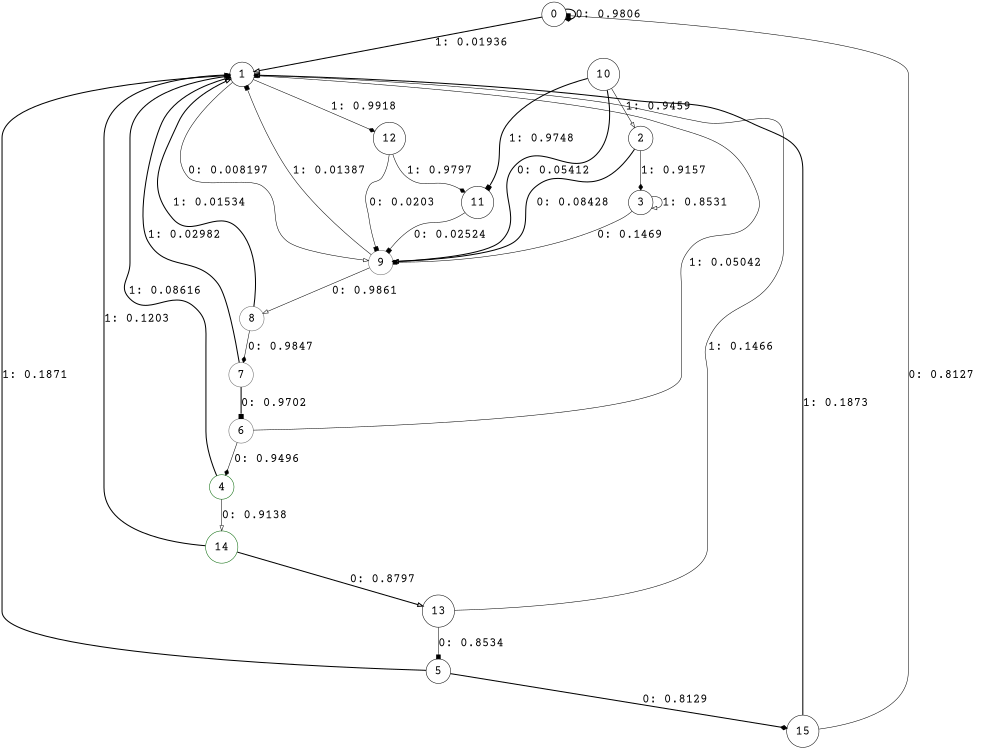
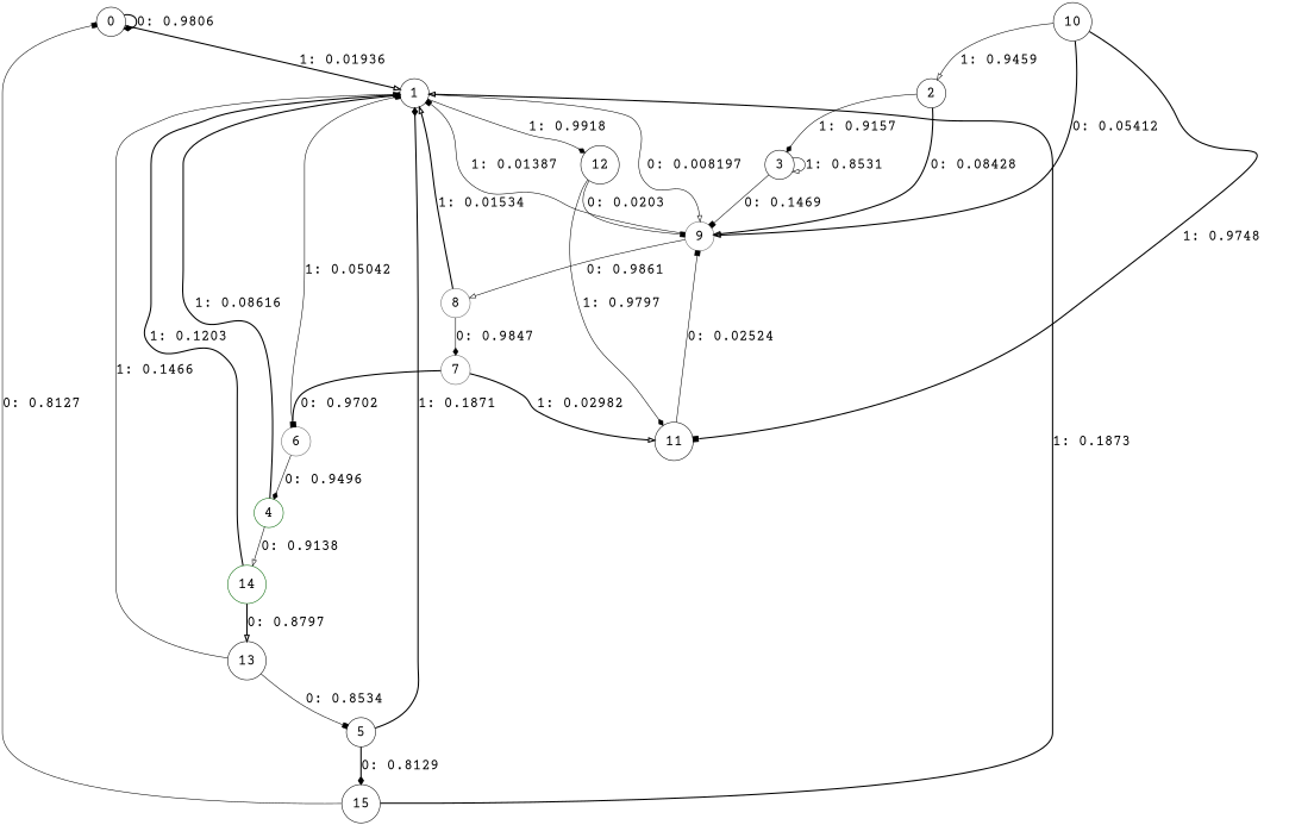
  digraph {
    fontname="Courier Prime"
    node [color=black fontname="Courier Prime" fontsize=24 shape=circle]
    edge [arrowhead=onormal fontname="Courier Prime" fontsize=24 style=solid]
    0
    1
    9 [color=gray40]
    12
    8 [color=gray40]
    11
    7 [color=gray40]
    2
    3
    4 [color=darkgreen]
    14 [color=darkgreen]
    13
    5
    15
    6 [color=gray40]
    10
    0 -> 0 [arrowhead=diamond label="0: 0.9806   " style=bold]
    0 -> 1 [label="1: 0.01936  " style=bold]
    1 -> 9 [label="0: 0.008197  "]
    1 -> 12 [arrowhead=diamond label="1: 0.9918   "]
    9 -> 1 [arrowhead=box label="1: 0.01387  "]
    9 -> 8 [label="0: 0.9861   "]
    12 -> 9 [arrowhead=box label="0: 0.0203   "]
    12 -> 11 [arrowhead=diamond label="1: 0.9797   "]
    8 -> 1 [label="1: 0.01534  " style=bold]
    8 -> 7 [arrowhead=diamond label="0: 0.9847   "]
    11 -> 9 [arrowhead=box label="0: 0.02524  "]
-   7 -> 1 [label="1: 0.02982  " style=bold]
+   7 -> 11 [label="1: 0.02982  " style=bold]
    7 -> 6 [arrowhead=box label="0: 0.9702   " style=bold]
    2 -> 9 [label="0: 0.08428  " style=bold]
    2 -> 3 [arrowhead=diamond label="1: 0.9157   "]
    3 -> 9 [arrowhead=box label="0: 0.1469   "]
    3 -> 3 [label="1: 0.8531   "]
    4 -> 1 [arrowhead=box label="1: 0.08616  " style=bold]
    4 -> 14 [label="0: 0.9138   "]
    14 -> 1 [label="1: 0.1203   " style=bold]
    14 -> 13 [label="0: 0.8797   " style=bold]
    13 -> 1 [label="1: 0.1466   "]
    13 -> 5 [arrowhead=box label="0: 0.8534   "]
    5 -> 1 [arrowhead=diamond label="1: 0.1871   " style=bold]
    5 -> 15 [arrowhead=diamond label="0: 0.8129   " style=bold]
    15 -> 0 [arrowhead=box label="0: 0.8127   "]
    15 -> 1 [label="1: 0.1873   " style=bold]
    6 -> 1 [arrowhead=box label="1: 0.05042  "]
    6 -> 4 [arrowhead=diamond label="0: 0.9496   "]
    10 -> 9 [label="0: 0.05412  " style=bold]
    10 -> 11 [arrowhead=box label="1: 0.9748   " style=bold]
    10 -> 2 [label="1: 0.9459   "]
  }
